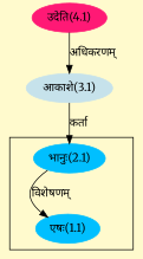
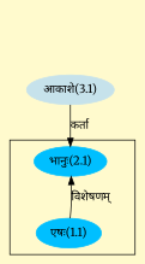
  digraph {
    bgcolor=lemonchiffon1
    compound=true
    fontname=Merriweather
    rankdir=BT
    node [color="#00BFFF" fontname=Merriweather style=filled]
    edge [dir=back fontname=Merriweather]
    n1 [label="एषः(1.1)"]
    n2 [label="भानुः(2.1)"]
    n3 [color="#C6E2EB" label="आकाशे(3.1)"]
-   n4 [color="#FF1975" label="उदेति(4.1)"]
    subgraph cluster_1 {
      n1
      n2
    }
-   n1 -> n2 [label="विशेषणम्"]
+   n2 -> n1 [label="विशेषणम्"]
    n2 -> n3 [label="कर्ता"]
-   n3 -> n4 [label="अधिकरणम्"]
  }
